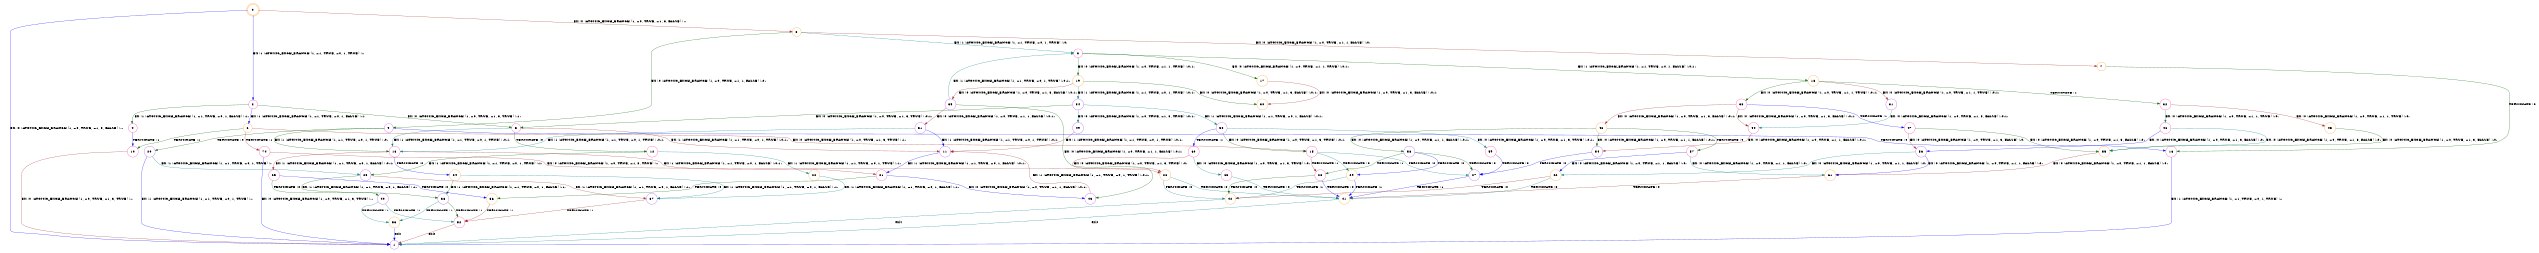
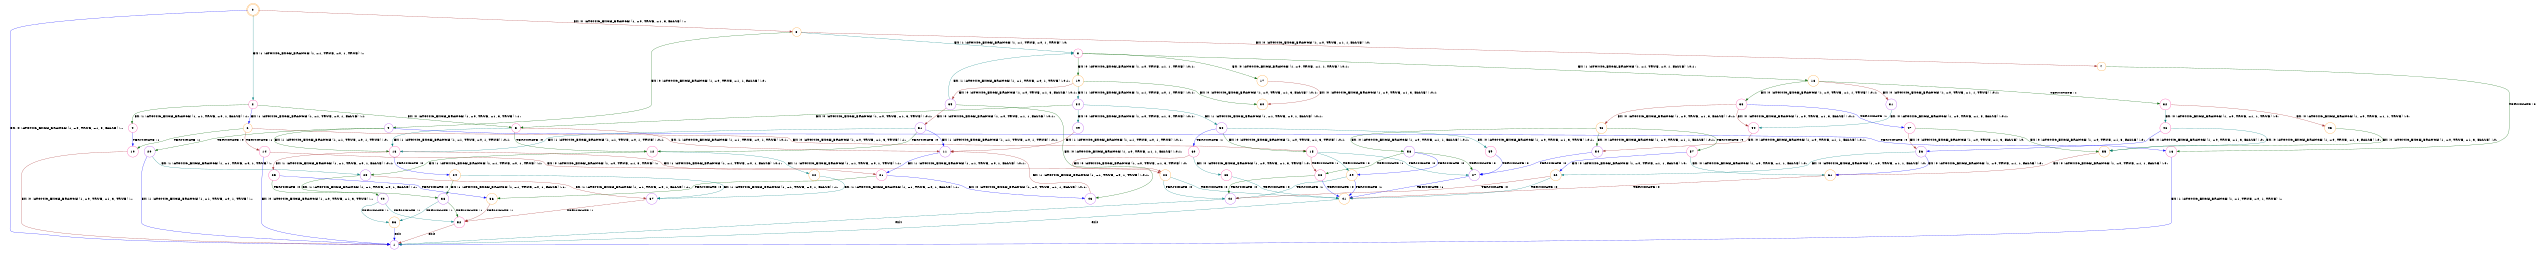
  digraph {
    node [color=deeppink shape=circle]
    edge [color=darkgreen]
    0 [color=darkorange peripheries=2]
    1 [color=purple]
    2
    3 [color=darkorange]
    4
    5
    6 [color=darkorange]
    7 [color=darkorange]
    8
    9 [color=purple]
    10
    11 [color=purple]
    12
    13
-   14 [label=74]
+   14
    15
    16
    17 [color=darkorange]
    18 [color=darkorange]
    19 [color=darkorange]
    20 [color=purple]
    21
    22 [color=darkorange]
    23 [color=purple]
    24 [color=darkorange]
    25
    26 [color=darkorange]
    27 [color=purple]
    28
    29 [color=darkorange]
    30 [color=darkorange]
    31 [color=purple]
    32
    33
    34 [color=purple]
    35 [color=purple]
    36 [color=darkorange]
    43 [color=purple]
    37 [color=purple]
    38 [color=purple]
    40 [color=purple]
    41 [color=darkorange]
-   42 [color=darkorange]
+   42 [color=purple]
    44
    45 [color=darkorange]
    46
    47
    48 [color=darkorange]
    49 [color=purple]
    50 [color=purple]
    51 [color=purple]
    52
    53 [color=darkorange]
    54 [color=purple]
    55 [color=darkorange]
    56 [color=purple]
    57
    58 [color=purple]
    59
    60
    61 [color=darkorange]
    62 [color=darkorange]
    63
    0 -> 1 [color=blue label="EX !0 !ATOMIC_EXCH_BRANCH (1, +0, TRUE, +1, 3, FALSE) !::"]
-   0 -> 2 [color=blue label="EX !1 !ATOMIC_EXCH_BRANCH (1, +1, TRUE, +0, 1, TRUE) !::"]
+   0 -> 2 [color=teal label="EX !1 !ATOMIC_EXCH_BRANCH (1, +1, TRUE, +0, 1, TRUE) !::"]
    0 -> 3 [color=brown label="EX !0 !ATOMIC_EXCH_BRANCH (1, +0, TRUE, +1, 3, FALSE) !::"]
    2 -> 4 [label="EX !1 !ATOMIC_EXCH_BRANCH (1, +1, TRUE, +0, 1, FALSE) !:1:"]
    2 -> 5 [label="EX !0 !ATOMIC_EXCH_BRANCH (1, +0, TRUE, +1, 3, TRUE) !:1:"]
    2 -> 6 [color=blue label="EX !1 !ATOMIC_EXCH_BRANCH (1, +1, TRUE, +0, 1, FALSE) !:1:"]
    3 -> 7 [color=brown label="EX !0 !ATOMIC_EXCH_BRANCH (1, +0, TRUE, +1, 1, FALSE) !:0:"]
    3 -> 8 [color=teal label="EX !1 !ATOMIC_EXCH_BRANCH (1, +1, TRUE, +0, 1, TRUE) !:0:"]
    3 -> 9 [label="EX !0 !ATOMIC_EXCH_BRANCH (1, +0, TRUE, +1, 1, FALSE) !:0:"]
    4 -> 10 [color=blue label="TERMINATE !1"]
    5 -> 11 [color=brown label="EX !1 !ATOMIC_EXCH_BRANCH (1, +1, TRUE, +0, 1, TRUE) !:0:1:"]
    5 -> 12 [label="TERMINATE !0"]
    5 -> 13 [color=teal label="EX !1 !ATOMIC_EXCH_BRANCH (1, +1, TRUE, +0, 1, TRUE) !:0:1:"]
    6 -> 10 [label="TERMINATE !1"]
    6 -> 14 [color=brown label="TERMINATE !1"]
    6 -> 15 [color=brown label="EX !0 !ATOMIC_EXCH_BRANCH (1, +0, TRUE, +1, 3, TRUE) !:1:"]
    7 -> 16 [label="TERMINATE !0"]
    8 -> 17 [label="EX !0 !ATOMIC_EXCH_BRANCH (1, +0, TRUE, +1, 1, TRUE) !:0:1:"]
    8 -> 18 [label="EX !1 !ATOMIC_EXCH_BRANCH (1, +1, TRUE, +0, 1, FALSE) !:0:1:"]
    8 -> 19 [label="EX !0 !ATOMIC_EXCH_BRANCH (1, +0, TRUE, +1, 1, TRUE) !:0:1:"]
    9 -> 13 [label="EX !1 !ATOMIC_EXCH_BRANCH (1, +1, TRUE, +0, 1, TRUE) !:0:"]
    9 -> 16 [color=blue label="TERMINATE !0"]
    9 -> 20 [label="TERMINATE !0"]
    10 -> 1 [color=brown label="EX !0 !ATOMIC_EXCH_BRANCH (1, +0, TRUE, +1, 3, TRUE) !::"]
    11 -> 21 [color=blue label="EX !1 !ATOMIC_EXCH_BRANCH (1, +1, TRUE, +0, 1, FALSE) !:0:1:"]
    12 -> 22 [color=teal label="EX !1 !ATOMIC_EXCH_BRANCH (1, +1, TRUE, +0, 1, TRUE) !:1:"]
    12 -> 23 [label="EX !1 !ATOMIC_EXCH_BRANCH (1, +1, TRUE, +0, 1, TRUE) !:1:"]
    13 -> 21 [color=brown label="EX !1 !ATOMIC_EXCH_BRANCH (1, +1, TRUE, +0, 1, FALSE) !:0:1:"]
    13 -> 24 [color=blue label="TERMINATE !0"]
    13 -> 25 [color=brown label="EX !1 !ATOMIC_EXCH_BRANCH (1, +1, TRUE, +0, 1, FALSE) !:0:1:"]
    14 -> 1 [color=blue label="EX !0 !ATOMIC_EXCH_BRANCH (1, +0, TRUE, +1, 3, TRUE) !::"]
    14 -> 26 [color=brown label="EX !0 !ATOMIC_EXCH_BRANCH (1, +0, TRUE, +1, 3, TRUE) !::"]
    15 -> 27 [color=teal label="TERMINATE !0"]
    15 -> 28 [color=brown label="TERMINATE !1"]
    15 -> 29 [color=teal label="TERMINATE !0"]
    16 -> 1 [color=blue label="EX !1 !ATOMIC_EXCH_BRANCH (1, +1, TRUE, +0, 1, TRUE) !::"]
    17 -> 30 [color=brown label="EX !0 !ATOMIC_EXCH_BRANCH (1, +0, TRUE, +1, 3, FALSE) !:0:1:"]
    18 -> 31 [color=brown label="EX !0 !ATOMIC_EXCH_BRANCH (1, +0, TRUE, +1, 1, TRUE) !:0:1:"]
    18 -> 32 [label="TERMINATE !1"]
    18 -> 33 [label="EX !0 !ATOMIC_EXCH_BRANCH (1, +0, TRUE, +1, 1, TRUE) !:0:1:"]
    19 -> 30 [label="EX !0 !ATOMIC_EXCH_BRANCH (1, +0, TRUE, +1, 3, FALSE) !:0:1:"]
    19 -> 34 [color=teal label="EX !1 !ATOMIC_EXCH_BRANCH (1, +1, TRUE, +0, 1, TRUE) !:0:1:"]
    19 -> 35 [color=brown label="EX !0 !ATOMIC_EXCH_BRANCH (1, +0, TRUE, +1, 3, FALSE) !:0:1:"]
    20 -> 1 [color=blue label="EX !1 !ATOMIC_EXCH_BRANCH (1, +1, TRUE, +0, 1, TRUE) !::"]
    20 -> 23 [color=teal label="EX !1 !ATOMIC_EXCH_BRANCH (1, +1, TRUE, +0, 1, TRUE) !::"]
    21 -> 36 [label="TERMINATE !0"]
    21 -> 43 [color=blue label="EX !0 !ATOMIC_EXCH_BRANCH (1, +0, TRUE, +1, 1, FALSE) !:0:1:"]
    22 -> 37 [color=teal label="EX !1 !ATOMIC_EXCH_BRANCH (1, +1, TRUE, +0, 1, FALSE) !:1:"]
    23 -> 37 [color=brown label="EX !1 !ATOMIC_EXCH_BRANCH (1, +1, TRUE, +0, 1, FALSE) !:1:"]
    23 -> 38 [label="EX !1 !ATOMIC_EXCH_BRANCH (1, +1, TRUE, +0, 1, FALSE) !:1:"]
    24 -> 37 [color=teal label="EX !1 !ATOMIC_EXCH_BRANCH (1, +1, TRUE, +0, 1, FALSE) !:1:"]
    24 -> 38 [label="EX !1 !ATOMIC_EXCH_BRANCH (1, +1, TRUE, +0, 1, FALSE) !:1:"]
    25 -> 36 [color=blue label="TERMINATE !0"]
    25 -> 40 [label="TERMINATE !0"]
    26 -> 41 [color=teal label="TERMINATE !0"]
    26 -> 42 [color=teal label="TERMINATE !0"]
    27 -> 41 [color=blue label="TERMINATE !1"]
    28 -> 41 [color=blue label="TERMINATE !0"]
    28 -> 42 [label="TERMINATE !0"]
    29 -> 41 [color=blue label="TERMINATE !1"]
    29 -> 42 [color=teal label="TERMINATE !1"]
    31 -> 44 [color=teal label="EX !0 !ATOMIC_EXCH_BRANCH (1, +0, TRUE, +1, 3, FALSE) !:0:1:"]
    32 -> 45 [color=brown label="EX !0 !ATOMIC_EXCH_BRANCH (1, +0, TRUE, +1, 1, TRUE) !:0:"]
    32 -> 46 [color=teal label="EX !0 !ATOMIC_EXCH_BRANCH (1, +0, TRUE, +1, 1, TRUE) !:0:"]
    33 -> 44 [color=brown label="EX !0 !ATOMIC_EXCH_BRANCH (1, +0, TRUE, +1, 3, FALSE) !:0:1:"]
    33 -> 47 [color=blue label="TERMINATE !1"]
    33 -> 48 [color=brown label="EX !0 !ATOMIC_EXCH_BRANCH (1, +0, TRUE, +1, 3, FALSE) !:0:1:"]
    34 -> 5 [label="EX !0 !ATOMIC_EXCH_BRANCH (1, +0, TRUE, +1, 3, TRUE) !:0:1:"]
    34 -> 49 [color=teal label="EX !0 !ATOMIC_EXCH_BRANCH (1, +0, TRUE, +1, 3, TRUE) !:0:1:"]
    34 -> 50 [color=teal label="EX !1 !ATOMIC_EXCH_BRANCH (1, +1, TRUE, +0, 1, FALSE) !:0:1:"]
    35 -> 8 [color=teal label="EX !1 !ATOMIC_EXCH_BRANCH (1, +1, TRUE, +0, 1, TRUE) !:0:1:"]
    35 -> 43 [label="EX !0 !ATOMIC_EXCH_BRANCH (1, +0, TRUE, +1, 1, FALSE) !:0:1:"]
    35 -> 51 [color=brown label="EX !0 !ATOMIC_EXCH_BRANCH (1, +0, TRUE, +1, 1, FALSE) !:0:1:"]
    36 -> 52 [color=brown label="TERMINATE !1"]
    43 -> 11 [color=brown label="EX !1 !ATOMIC_EXCH_BRANCH (1, +1, TRUE, +0, 1, TRUE) !:0:1:"]
    37 -> 52 [color=brown label="TERMINATE !1"]
    38 -> 52 [label="TERMINATE !1"]
    38 -> 53 [color=teal label="TERMINATE !1"]
    40 -> 52 [color=teal label="TERMINATE !1"]
    40 -> 53 [color=teal label="TERMINATE !1"]
    41 -> 1 [color=teal label=exit]
    42 -> 1 [color=teal label=exit]
    44 -> 54 [color=brown label="EX !0 !ATOMIC_EXCH_BRANCH (1, +0, TRUE, +1, 1, FALSE) !:0:1:"]
    45 -> 55 [label="EX !0 !ATOMIC_EXCH_BRANCH (1, +0, TRUE, +1, 3, FALSE) !:0:"]
    46 -> 55 [color=teal label="EX !0 !ATOMIC_EXCH_BRANCH (1, +0, TRUE, +1, 3, FALSE) !:0:"]
    46 -> 56 [color=blue label="EX !0 !ATOMIC_EXCH_BRANCH (1, +0, TRUE, +1, 3, FALSE) !:0:"]
    47 -> 55 [label="EX !0 !ATOMIC_EXCH_BRANCH (1, +0, TRUE, +1, 3, FALSE) !:0:"]
    47 -> 56 [color=brown label="EX !0 !ATOMIC_EXCH_BRANCH (1, +0, TRUE, +1, 3, FALSE) !:0:"]
    48 -> 54 [label="EX !0 !ATOMIC_EXCH_BRANCH (1, +0, TRUE, +1, 1, FALSE) !:0:1:"]
    48 -> 57 [label="TERMINATE !9"]
    48 -> 58 [label="EX !0 !ATOMIC_EXCH_BRANCH (1, +0, TRUE, +1, 1, FALSE) !:0:1:"]
    49 -> 11 [color=brown label="EX !1 !ATOMIC_EXCH_BRANCH (1, +1, TRUE, +0, 1, TRUE) !:0:1:"]
    50 -> 15 [label="EX !0 !ATOMIC_EXCH_BRANCH (1, +0, TRUE, +1, 3, TRUE) !:0:1:"]
    50 -> 59 [color=teal label="EX !0 !ATOMIC_EXCH_BRANCH (1, +0, TRUE, +1, 3, TRUE) !:0:1:"]
    50 -> 60 [color=blue label="TERMINATE !1"]
    51 -> 11 [color=blue label="EX !1 !ATOMIC_EXCH_BRANCH (1, +1, TRUE, +0, 1, TRUE) !:0:1:"]
+   51 -> 12 [label="TERMINATE !0"]
    51 -> 13 [color=teal label="EX !1 !ATOMIC_EXCH_BRANCH (1, +1, TRUE, +0, 1, TRUE) !:0:1:"]
    52 -> 1 [color=brown label=exit]
    53 -> 1 [color=blue label=exit]
    54 -> 27 [color=blue label="TERMINATE !0"]
    55 -> 61 [color=brown label="EX !0 !ATOMIC_EXCH_BRANCH (1, +0, TRUE, +1, 1, FALSE) !:0:"]
    56 -> 61 [color=blue label="EX !0 !ATOMIC_EXCH_BRANCH (1, +0, TRUE, +1, 1, FALSE) !:0:"]
    56 -> 62 [color=teal label="EX !0 !ATOMIC_EXCH_BRANCH (1, +0, TRUE, +1, 1, FALSE) !:0:"]
    57 -> 61 [color=teal label="EX !0 !ATOMIC_EXCH_BRANCH (1, +0, TRUE, +1, 1, FALSE) !:0:"]
    57 -> 62 [color=blue label="EX !0 !ATOMIC_EXCH_BRANCH (1, +0, TRUE, +1, 1, FALSE) !:0:"]
    58 -> 27 [label="TERMINATE !0"]
    58 -> 28 [label="TERMINATE !1"]
    58 -> 29 [color=blue label="TERMINATE !0"]
    59 -> 27 [color=blue label="TERMINATE !0"]
    60 -> 26 [color=brown label="EX !0 !ATOMIC_EXCH_BRANCH (1, +0, TRUE, +1, 3, TRUE) !:0:"]
    60 -> 63 [color=teal label="EX !0 !ATOMIC_EXCH_BRANCH (1, +0, TRUE, +1, 3, TRUE) !:0:"]
    61 -> 41 [color=brown label="TERMINATE !0"]
    62 -> 41 [color=teal label="TERMINATE !0"]
    62 -> 42 [color=brown label="TERMINATE !0"]
    63 -> 41 [color=teal label="TERMINATE !0"]
  }
